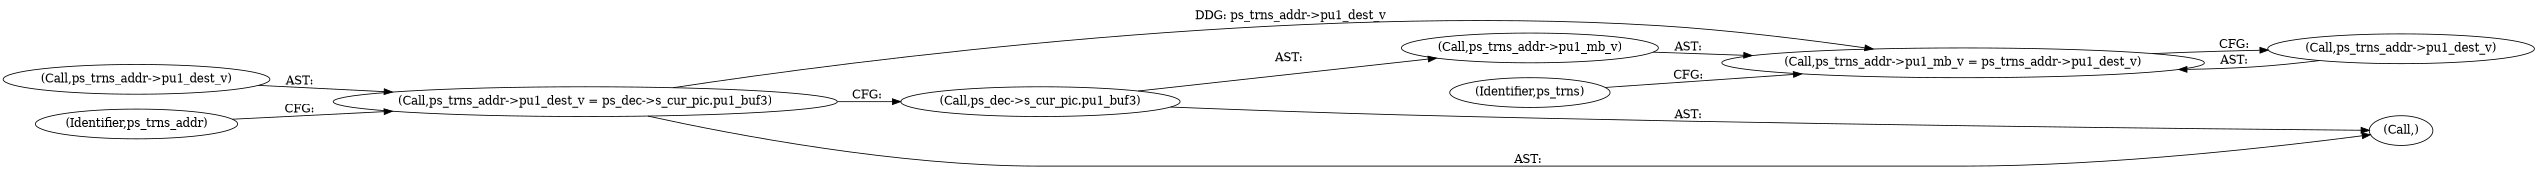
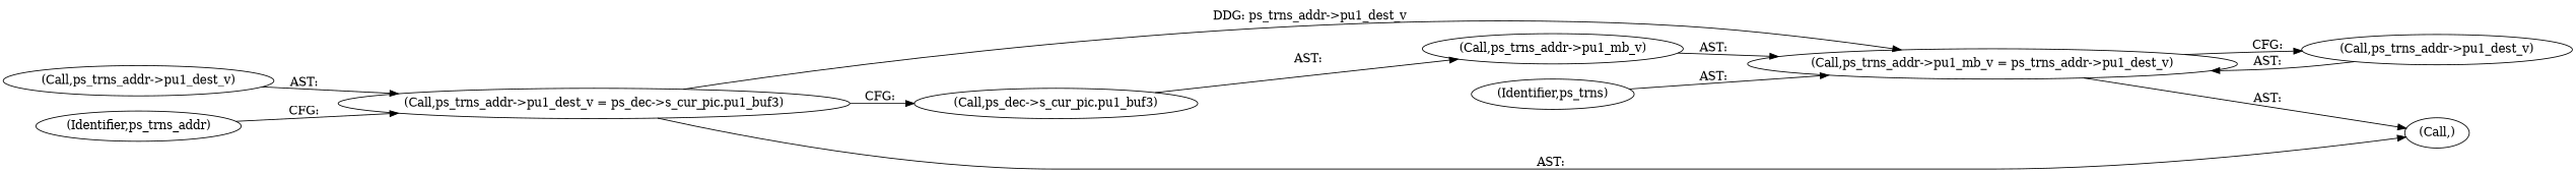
  digraph {
    fontname="DejaVu Serif"
    rankdir=LR
    node [fontname="DejaVu Serif"]
    edge [fontname="DejaVu Serif"]
    n1 [label="(Call,ps_trns_addr->pu1_dest_v = ps_dec->s_cur_pic.pu1_buf3)"]
    n2 [label="(Call,ps_trns_addr->pu1_mb_v = ps_trns_addr->pu1_dest_v)"]
    n3 [label="(Call,ps_dec->s_cur_pic.pu1_buf3)"]
    n4 [label="(Call,)"]
    n5 [label="(Call,ps_trns_addr->pu1_dest_v)"]
    n6 [label="(Call,ps_trns_addr->pu1_mb_v)"]
    n7 [label="(Call,ps_trns_addr->pu1_dest_v)"]
    n8 [label="(Identifier,ps_trns_addr)"]
    n9 [label="(Identifier,ps_trns)"]
    n1 -> n2 [label="DDG: ps_trns_addr->pu1_dest_v"]
    n1 -> n3 [label="CFG: "]
    n1 -> n4 [label="AST: "]
-   n3 -> n4 [label="AST: "]
+   n2 -> n4 [label="AST: "]
    n2 -> n5 [label="CFG: "]
    n3 -> n6 [label="AST: "]
    n5 -> n2 [label="AST: "]
    n6 -> n2 [label="AST: "]
    n7 -> n1 [label="AST: "]
    n8 -> n1 [label="CFG: "]
-   n9 -> n2 [label="CFG: "]
+   n9 -> n2 [label="AST: "]
  }
